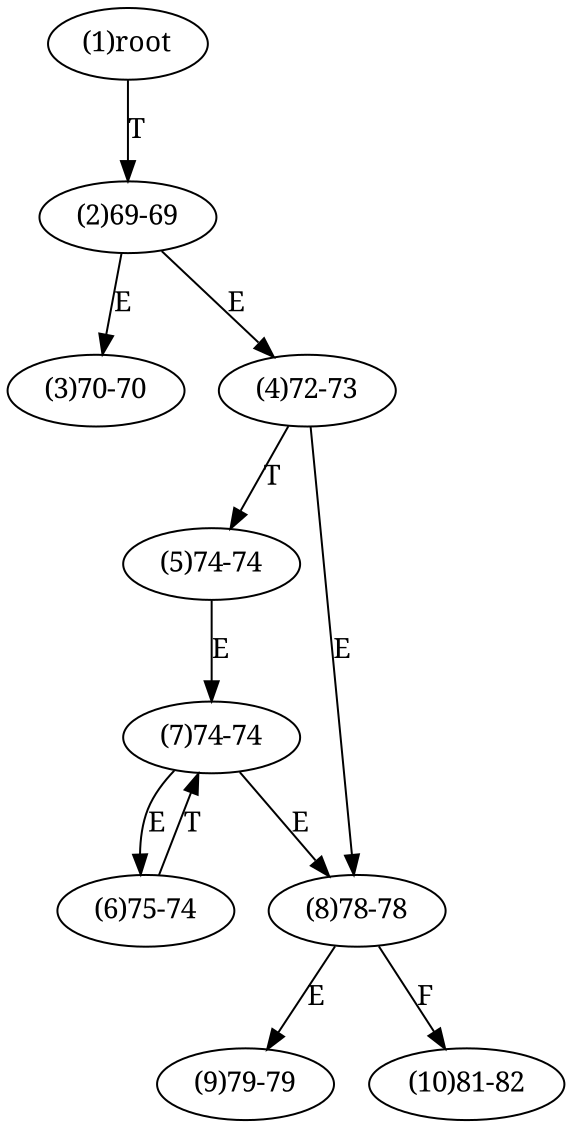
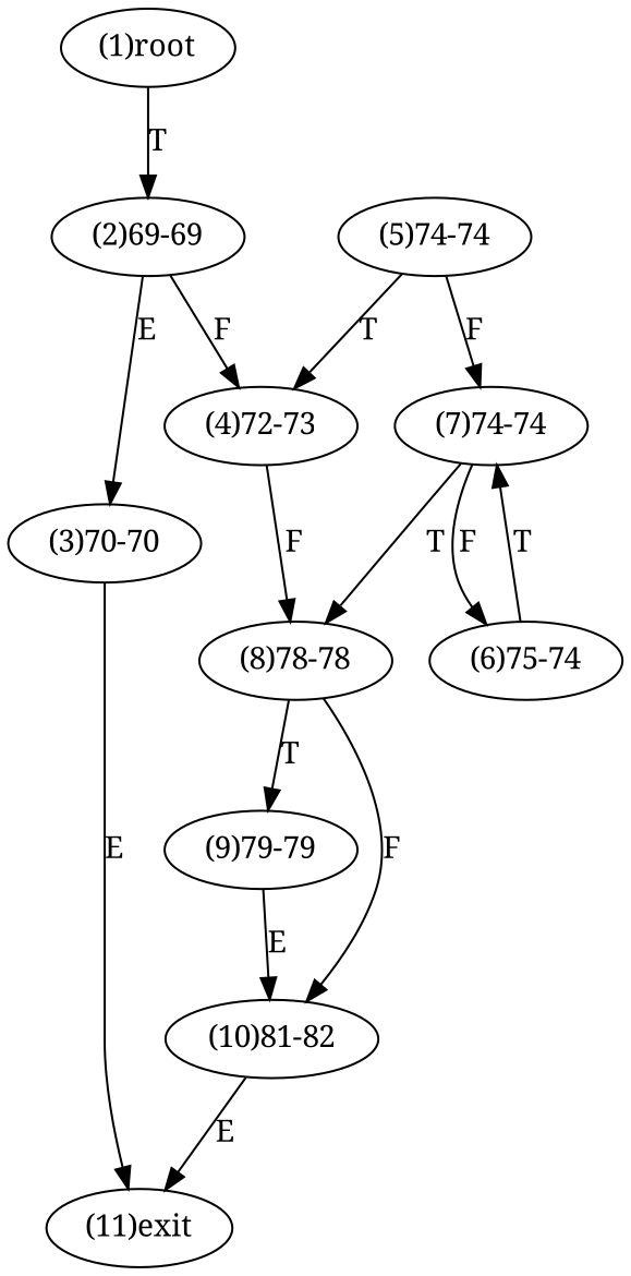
  digraph {
    fontname="Noto Serif"
    node [fontname="Noto Serif"]
    edge [fontname="Noto Serif"]
    n1 [label="(1)root"]
    n2 [label="(2)69-69"]
    n3 [label="(3)70-70"]
    n4 [label="(4)72-73"]
+   n5 [label="(11)exit"]
    n6 [label="(5)74-74"]
    n7 [label="(8)78-78"]
    n8 [label="(7)74-74"]
    n9 [label="(9)79-79"]
    n10 [label="(10)81-82"]
    n11 [label="(6)75-74"]
    n1 -> n2 [label=T]
    n2 -> n3 [label=E]
-   n2 -> n4 [label=E]
-   n4 -> n6 [label=T]
-   n4 -> n7 [label=E]
-   n6 -> n8 [label=E]
-   n7 -> n9 [label=E]
+   n2 -> n4 [label=F]
+   n3 -> n5 [label=E]
+   n6 -> n4 [label=T]
+   n4 -> n7 [label=F]
+   n6 -> n8 [label=F]
+   n7 -> n9 [label=T]
    n7 -> n10 [label=F]
-   n8 -> n7 [label=E]
-   n8 -> n11 [label=E]
+   n8 -> n7 [label=T]
+   n8 -> n11 [label=F]
+   n9 -> n10 [label=E]
+   n10 -> n5 [label=E]
    n11 -> n8 [label=T]
  }
